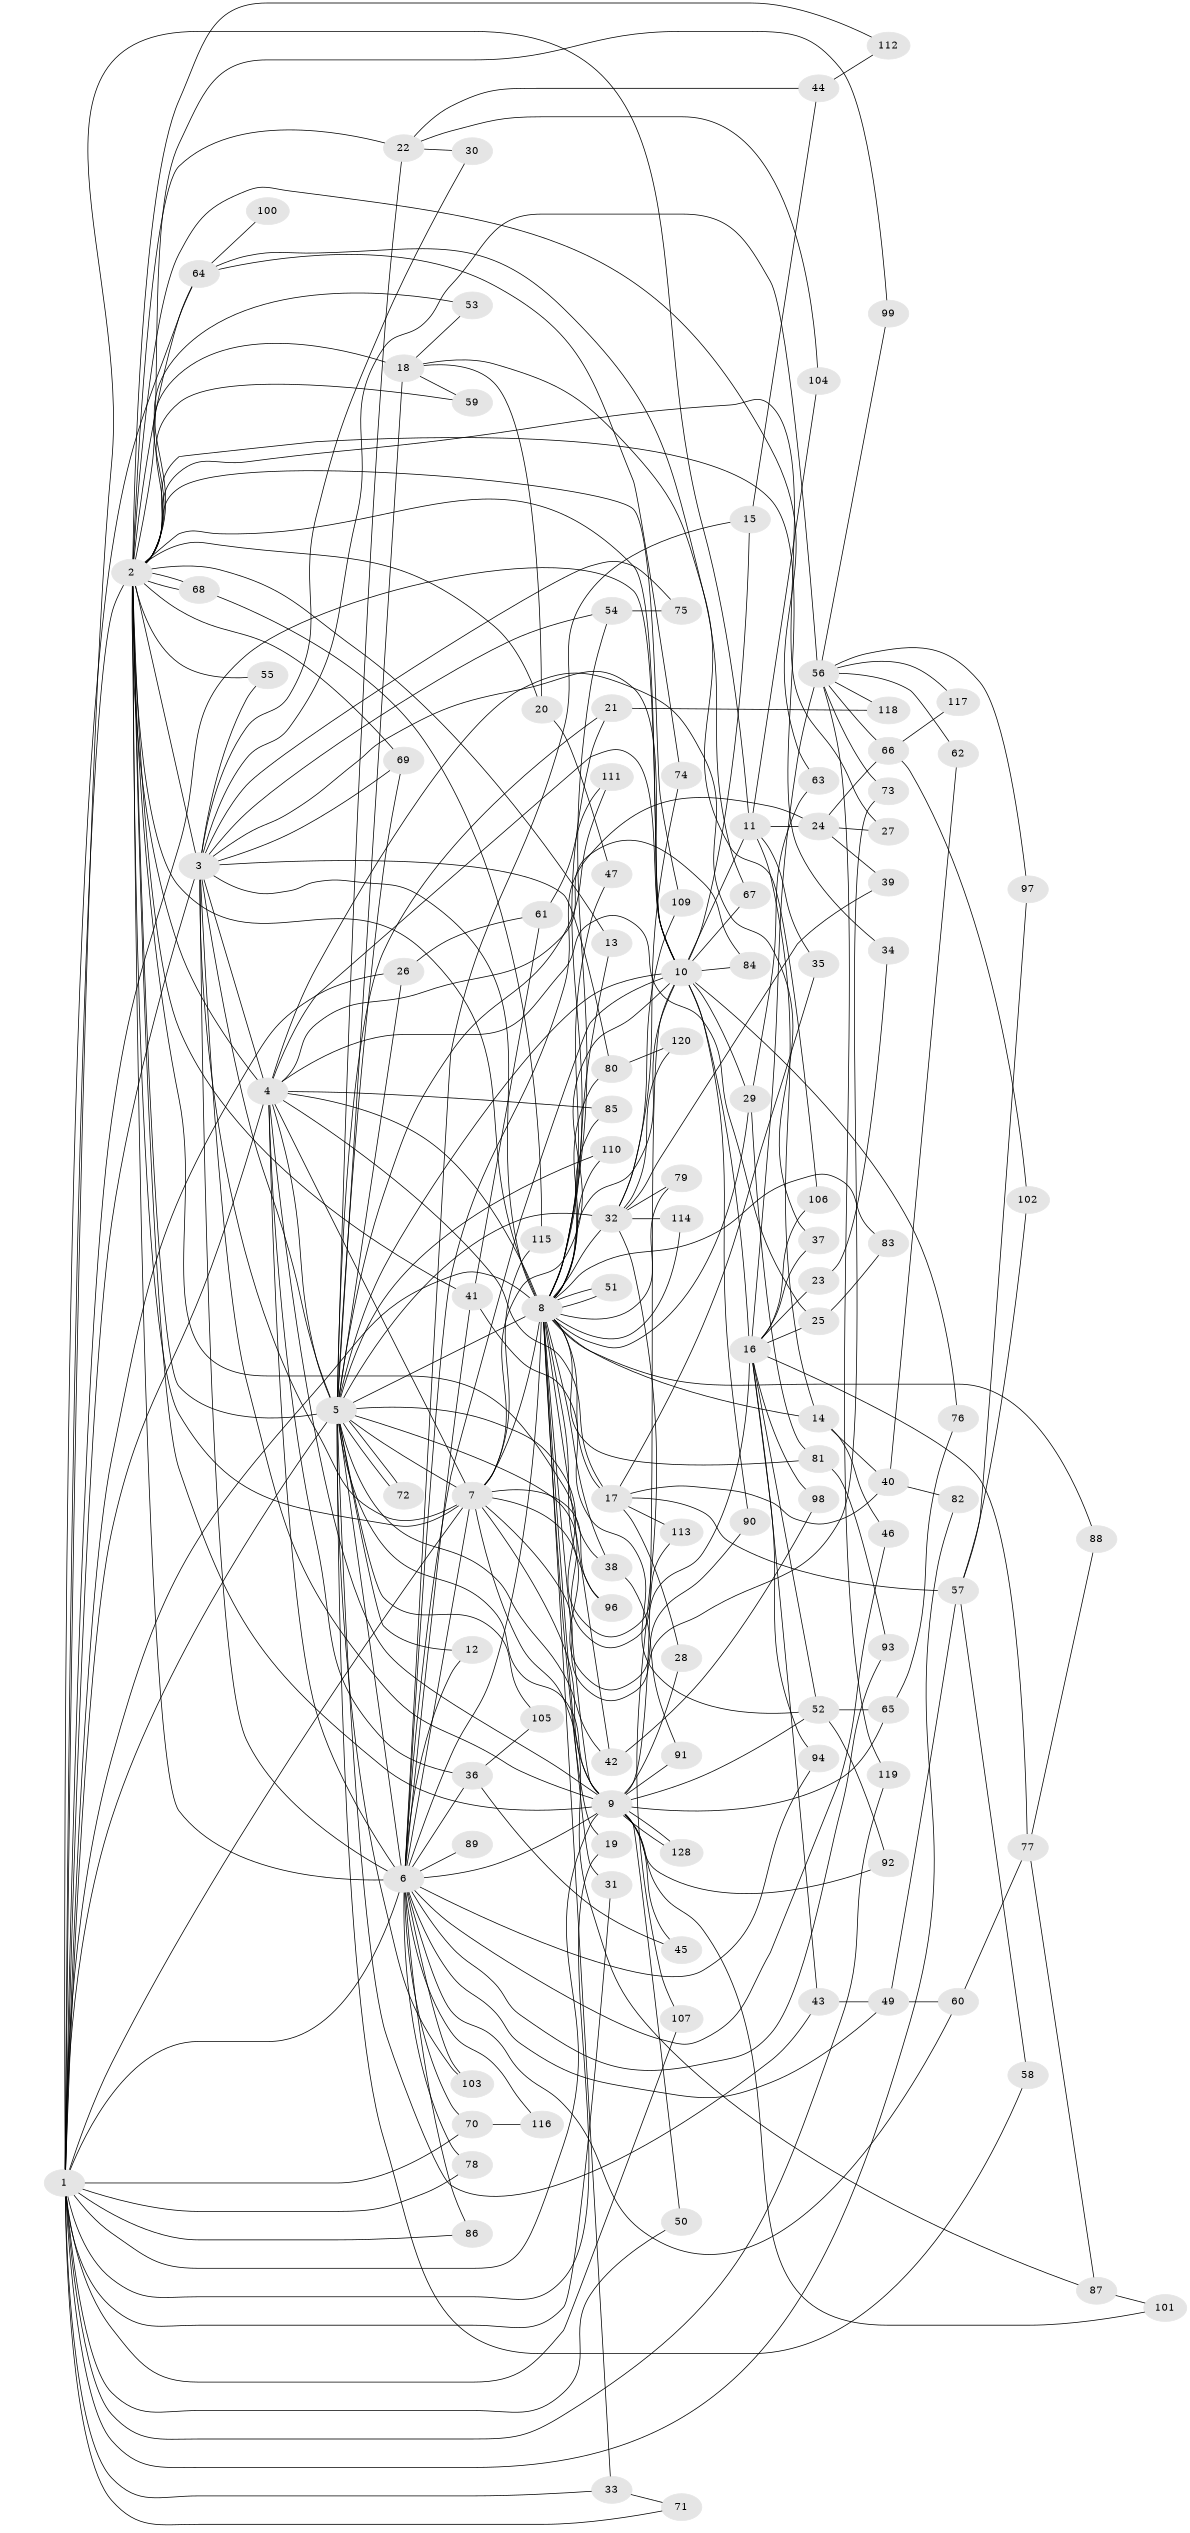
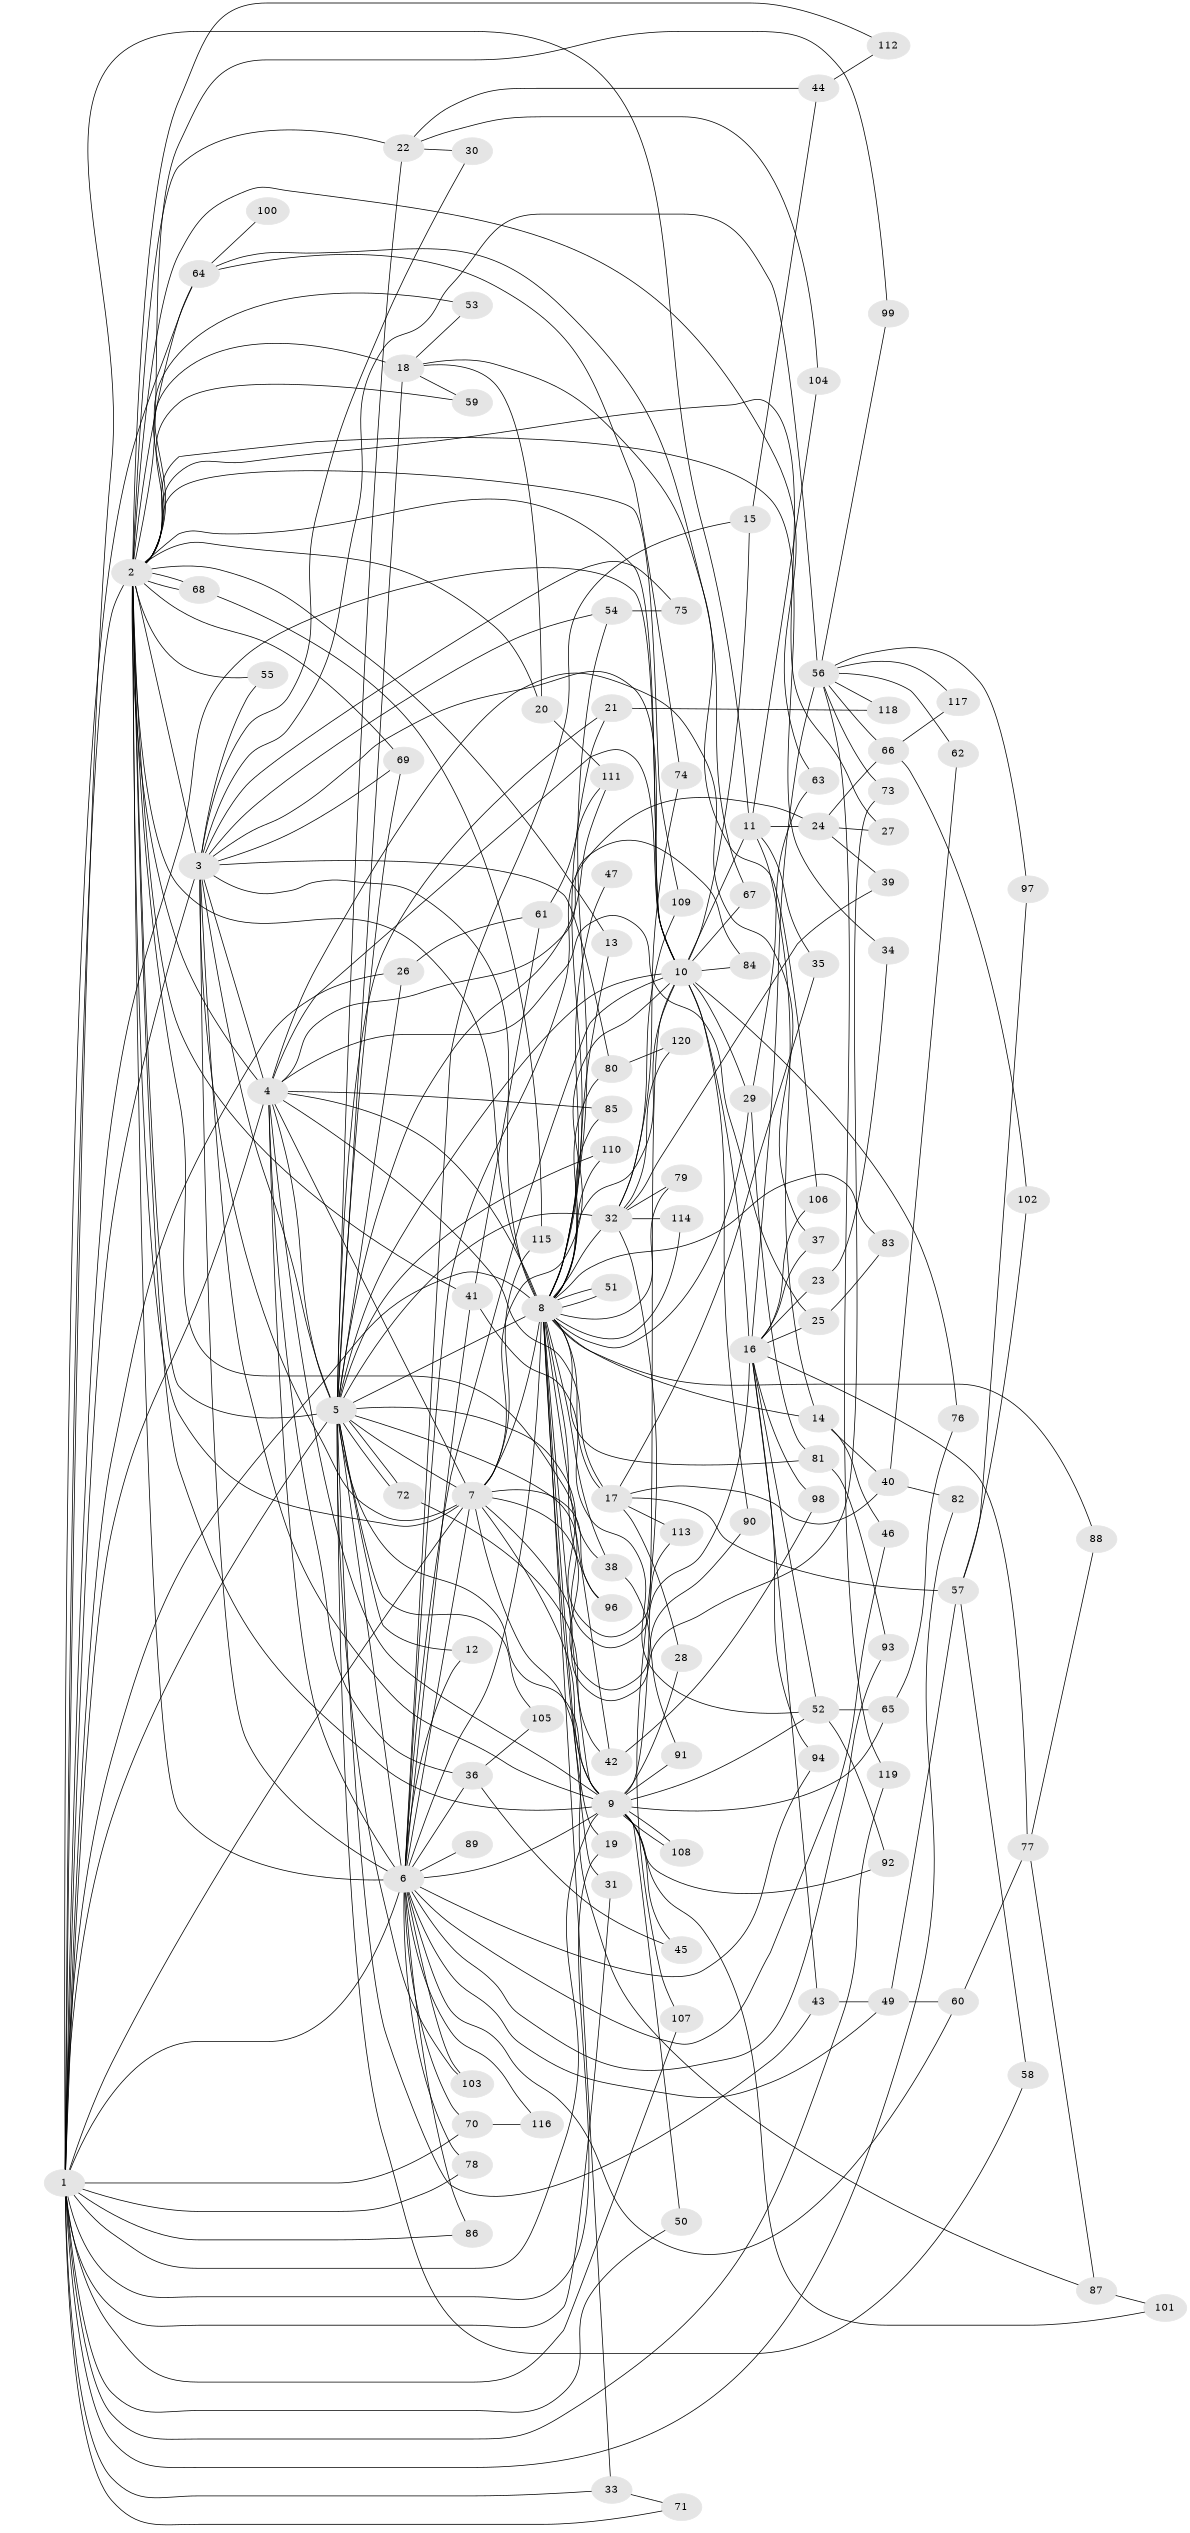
  graph {
    rankdir=LR
    node [color=gray90 style=filled]
    1
    2
    3
    4
    5
    6
    7
    8
    9
    10
    11
    19
    26
    31
    33
    50
    64
    70
    71
    78
    82
    86
    107
    119
    13
    18
    20
    22
    27
    34
    38
    41
    53
    55
    59
    63
    68
    69
    99
    109
    112
    30
    54
    56
    75
    80
    17
    25
    36
    37
    84
    85
    12
    16
    21
    32
    42
    43
    58
    72
    103
    105
    110
    111
    113
    15
    24
    46
    49
    60
    89
    93
    94
    116
    73
    87
    90
    96
    115
    14
    29
    47
    51
    79
    81
    83
    88
    114
    28
    45
    65
    91
    92
    101
-   108 [label=128]
+   108
    52
    67
    76
    35
    104
    61
    100
    74
    106
    44
    118
    66
    62
    97
    117
    120
    40
    57
    23
    77
    98
    39
    102
    1 -- 2
    1 -- 3
    1 -- 4
    1 -- 5
    1 -- 6
    1 -- 7
    1 -- 8
    1 -- 9
    1 -- 10
    1 -- 11
    1 -- 19
    1 -- 26
    1 -- 31
    1 -- 33
    1 -- 50
    1 -- 64
    1 -- 70
    1 -- 71
    1 -- 78
    1 -- 82
    1 -- 86
    1 -- 107
    1 -- 119
    2 -- 3
    2 -- 4
    2 -- 5
    2 -- 6
    2 -- 7
    2 -- 8
    2 -- 9
    2 -- 10
    2 -- 64
    2 -- 13
    2 -- 18
    2 -- 20
    2 -- 22
    2 -- 27
    2 -- 34
    2 -- 38
    2 -- 41
    2 -- 53
    2 -- 55
    2 -- 59
    2 -- 63
    2 -- 68
    2 -- 68
    2 -- 69
    2 -- 99
    2 -- 109
    2 -- 112
    3 -- 4
    3 -- 5
    3 -- 6
    3 -- 7
    3 -- 8
    3 -- 9
    3 -- 10
    3 -- 55
    3 -- 69
    3 -- 30
    3 -- 54
    3 -- 56
    3 -- 75
    3 -- 80
    4 -- 5
    4 -- 6
    4 -- 7
    4 -- 8
    4 -- 9
    4 -- 10
    4 -- 17
    4 -- 25
    4 -- 36
    4 -- 37
    4 -- 84
    4 -- 85
    5 -- 6
    5 -- 7
    5 -- 8
    5 -- 9
    5 -- 10
    5 -- 26
    5 -- 18
    5 -- 22
    5 -- 69
    5 -- 12
    5 -- 16
    5 -- 21
    5 -- 32
-   5 -- 42
+   72 -- 42
    5 -- 43
    5 -- 58
    5 -- 72
    5 -- 72
    5 -- 103
    5 -- 105
    5 -- 110
    5 -- 111
    5 -- 113
    6 -- 7
    6 -- 8
    6 -- 9
    6 -- 10
    6 -- 70
    6 -- 78
    6 -- 86
    6 -- 41
    6 -- 36
    6 -- 12
    6 -- 103
    6 -- 15
    6 -- 24
    6 -- 46
    6 -- 49
    6 -- 60
    6 -- 89
    6 -- 93
    6 -- 94
    6 -- 116
    7 -- 8
    7 -- 9
    7 -- 10
    7 -- 73
    7 -- 87
    7 -- 90
    7 -- 96
    7 -- 115
    8 -- 9
    8 -- 10
    8 -- 19
    8 -- 31
    8 -- 33
    8 -- 13
    8 -- 38
    8 -- 54
    8 -- 80
    8 -- 17
    8 -- 85
    8 -- 21
    8 -- 32
    8 -- 42
    8 -- 110
    8 -- 96
    8 -- 14
    8 -- 29
    8 -- 47
    8 -- 51
    8 -- 51
    8 -- 79
    8 -- 81
    8 -- 83
    8 -- 88
    8 -- 114
    9 -- 10
    9 -- 50
    9 -- 28
    9 -- 45
    9 -- 65
    9 -- 91
    9 -- 92
    9 -- 101
    9 -- 108
    9 -- 108
    9 -- 52
    10 -- 11
    10 -- 84
    10 -- 16
    10 -- 15
    10 -- 90
    10 -- 29
    10 -- 67
    10 -- 76
    11 -- 24
    11 -- 14
    11 -- 35
    11 -- 104
    26 -- 61
    33 -- 71
    64 -- 67
    64 -- 100
    64 -- 74
    70 -- 116
    18 -- 20
    18 -- 53
    18 -- 59
    18 -- 106
-   20 -- 47
+   20 -- 111
    22 -- 30
    22 -- 104
    22 -- 44
    38 -- 91
    41 -- 52
    41 -- 61
    68 -- 115
    54 -- 75
    56 -- 119
    56 -- 99
    56 -- 73
    56 -- 118
    56 -- 66
    56 -- 62
    56 -- 97
    56 -- 117
    80 -- 120
    17 -- 113
    17 -- 28
    17 -- 35
    17 -- 40
    17 -- 57
    25 -- 83
    36 -- 105
    36 -- 45
    16 -- 56
    16 -- 25
    16 -- 37
    16 -- 43
    16 -- 94
    16 -- 52
    16 -- 106
    16 -- 23
    16 -- 77
    16 -- 98
    21 -- 118
    32 -- 107
    32 -- 109
    32 -- 79
    32 -- 114
    32 -- 74
    32 -- 120
    32 -- 39
    42 -- 98
    43 -- 49
    15 -- 44
    24 -- 27
    24 -- 66
    24 -- 39
    49 -- 60
    49 -- 57
    60 -- 77
    87 -- 101
    14 -- 46
    14 -- 40
    29 -- 63
    29 -- 81
    81 -- 93
    65 -- 76
    52 -- 65
    52 -- 92
    61 -- 111
    44 -- 112
    66 -- 117
    66 -- 102
    40 -- 82
    40 -- 62
    57 -- 58
    57 -- 97
    57 -- 102
    23 -- 34
    77 -- 87
    77 -- 88
  }
